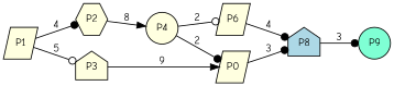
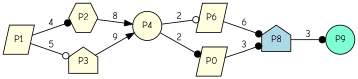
  digraph {
    fontname="Comic Neue"
    rankdir=LR
    splines=true
    node [fillcolor=lightyellow fixedsize=true fontcolor=black fontname="Comic Neue" fontsize=12 margin=0 shape=parallelogram style=filled]
    edge [arrowhead=dot fontcolor=black fontname="Comic Neue" fontsize=12 margin=0]
    n1 [label=P1 width=0.5]
    n2 [label=P2 shape=hexagon width=0.5]
    n3 [label=P3 shape=house width=0.5]
    n4 [label=P4 shape=circle width=0.5]
    n5 [label=P0 width=0.5]
    n6 [label=P6 width=0.5]
    n7 [fillcolor=lightblue label=P8 shape=house width=0.5]
    n8 [fillcolor=aquamarine label=P9 shape=circle width=0.5]
    subgraph sub_1 {
      rank=same
      n1
    }
    subgraph sub_2 {
      rank=same
      n2
      n3
    }
    subgraph sub_3 {
      rank=same
      n4
    }
    subgraph sub_4 {
      rank=same
      n5
      n6
    }
    subgraph sub_5 {
      rank=same
      n7
    }
    subgraph sub_6 {
      rank=same
      n8
    }
    n1 -> n2 [label=4]
    n1 -> n3 [arrowhead=odot label=5]
    n2 -> n4 [arrowhead=normal label=8]
-   n3 -> n5 [arrowhead=normal label=9]
+   n3 -> n4 [arrowhead=normal label=9]
    n4 -> n5 [label=2]
    n4 -> n6 [arrowhead=odot label=2]
    n5 -> n7 [label=3]
-   n6 -> n7 [label=4]
+   n6 -> n7 [label=6]
    n7 -> n8 [label=3]
  }
